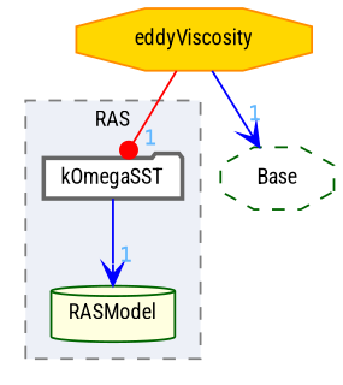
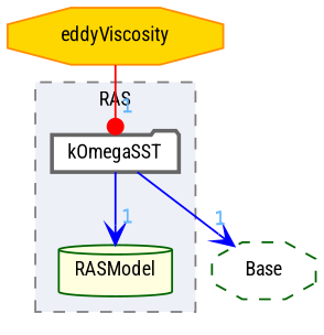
  digraph {
    compound=true
    fontname="Roboto Condensed"
    node [color=darkgreen fillcolor=white fontname="Roboto Condensed" fontsize=10 shape=octagon style=filled]
    edge [arrowhead=vee color=blue fontcolor=steelblue1 fontname="Roboto Condensed" fontsize=10 headlabel=1 labeldistance=1.5 labelfontname=Helvetica labelfontsize=10]
    n1 [fillcolor=lightyellow height=0.2 label=RASModel shape=cylinder width=0.4]
    n2 [color=gray40 height=0.2 label=kOmegaSST shape=folder style="filled,bold" width=0.4]
    n3 [height=0.2 label=Base style="filled,dashed" width=0.4]
    n4 [color=darkorange fillcolor=gold height=0.2 label=eddyViscosity width=0.4]
    subgraph cluster_1 {
      bgcolor="#edf0f7"
      fontsize=10
      label=RAS
      pencolor=grey50
      style="filled,dashed"
      n1
      n2
    }
    n2 -> n1
-   n4 -> n3
+   n2 -> n3
    n4 -> n2 [arrowhead=dot color=red]
  }
